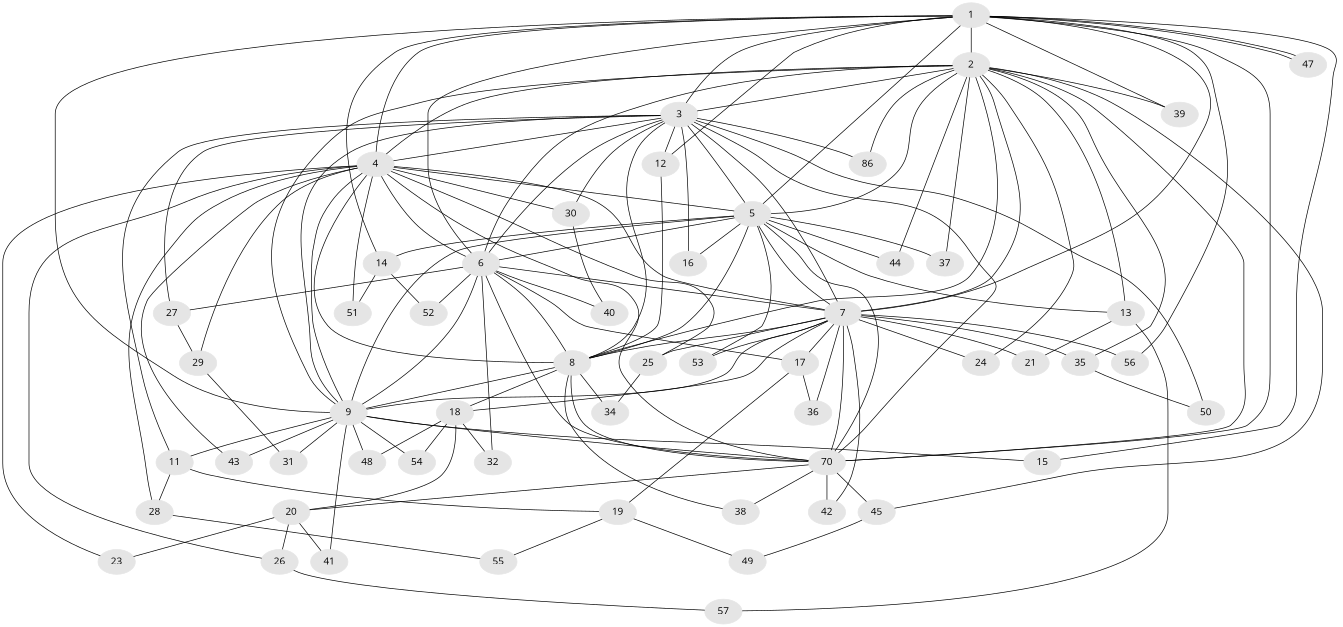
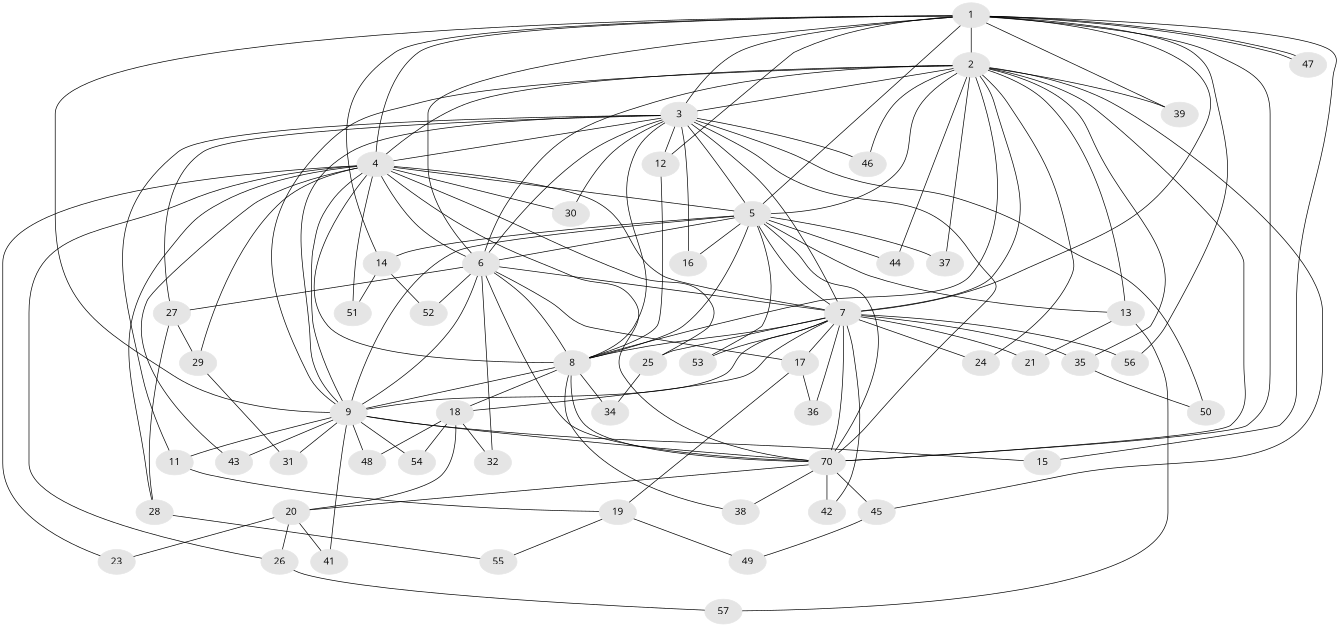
  graph {
    fontname="Open Sans"
    node [color=gray90 fontname="Open Sans" style=filled]
    edge [fontname="Open Sans"]
    1
    2
    3
    4
    5
    6
    7
    9
    n9 [label=70]
    12
    14
    15
    39
    47
    56
    8
    13
    24
    35
    37
    44
    45
-   46 [label=86]
+   46
    11
    16
    27
    30
    50
    23
    25
    26
    28
    29
    43
    51
    53
    17
    32
-   40
    52
    18
    21
    36
    42
    34
    38
    31
    41
    48
    54
    20
    57
    49
    19
    55
    1 -- 2
    1 -- 3
    1 -- 4
    1 -- 5
    1 -- 6
    1 -- 7
    1 -- 9
    1 -- n9
    1 -- 12
    1 -- 14
    1 -- 15
    1 -- 39
    1 -- 47
    1 -- 47
    1 -- 56
    2 -- 3
    2 -- 4
    2 -- 5
    2 -- 6
    2 -- 7
    2 -- 9
    2 -- n9
    2 -- 39
    2 -- 8
    2 -- 13
    2 -- 24
    2 -- 35
    2 -- 37
    2 -- 44
    2 -- 45
    2 -- 46
    3 -- 4
    3 -- 5
    3 -- 6
    3 -- 7
    3 -- 9
    3 -- n9
    3 -- 12
    3 -- 8
    3 -- 46
    3 -- 11
    3 -- 16
    3 -- 27
    3 -- 30
    3 -- 50
    4 -- 5
    4 -- 6
    4 -- 7
    4 -- 9
    4 -- n9
    4 -- 8
    4 -- 30
    4 -- 23
    4 -- 25
    4 -- 26
    4 -- 28
    4 -- 29
    4 -- 43
    4 -- 51
    5 -- 6
    5 -- 7
    5 -- 9
    5 -- n9
    5 -- 14
    5 -- 8
    5 -- 13
    5 -- 37
    5 -- 44
    5 -- 16
    5 -- 53
    6 -- 7
    6 -- 9
    6 -- n9
    6 -- 8
    6 -- 27
    6 -- 17
    6 -- 32
-   6 -- 40
    6 -- 52
    7 -- 9
    7 -- n9
    7 -- 56
    7 -- 8
    7 -- 24
    7 -- 35
    7 -- 25
    7 -- 53
    7 -- 17
    7 -- 18
    7 -- 21
    7 -- 36
    7 -- 42
    9 -- n9
    9 -- 15
    9 -- 11
    9 -- 43
    9 -- 31
    9 -- 41
    9 -- 48
    9 -- 54
    n9 -- 45
    n9 -- 42
    n9 -- 38
    n9 -- 20
    12 -- 8
    14 -- 51
    14 -- 52
    8 -- 9
    8 -- n9
    8 -- 18
    8 -- 34
    8 -- 38
    13 -- 21
    13 -- 57
    35 -- 50
    45 -- 49
-   11 -- 28
+   27 -- 28
    11 -- 19
    27 -- 29
-   30 -- 40
    25 -- 34
    26 -- 57
    28 -- 55
    29 -- 31
    17 -- 36
    17 -- 19
    18 -- 32
    18 -- 48
    18 -- 54
    18 -- 20
    20 -- 23
    20 -- 26
    20 -- 41
    19 -- 49
    19 -- 55
  }
